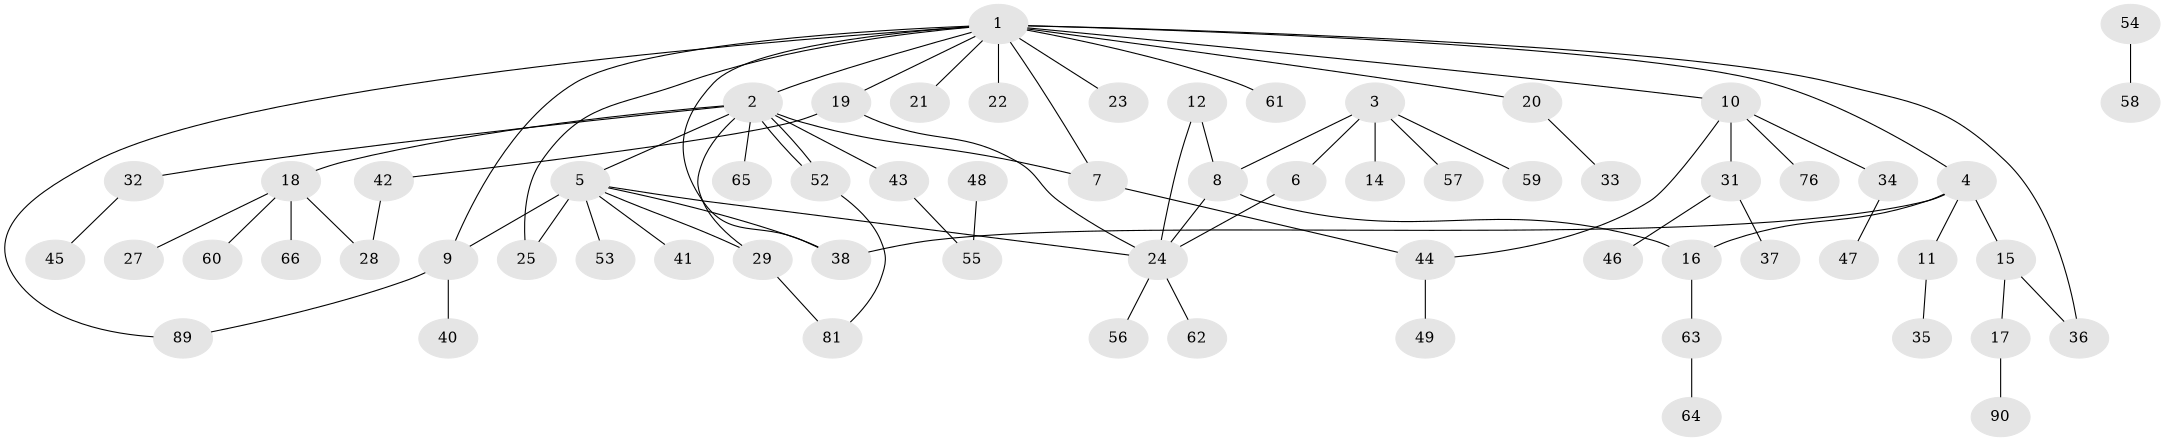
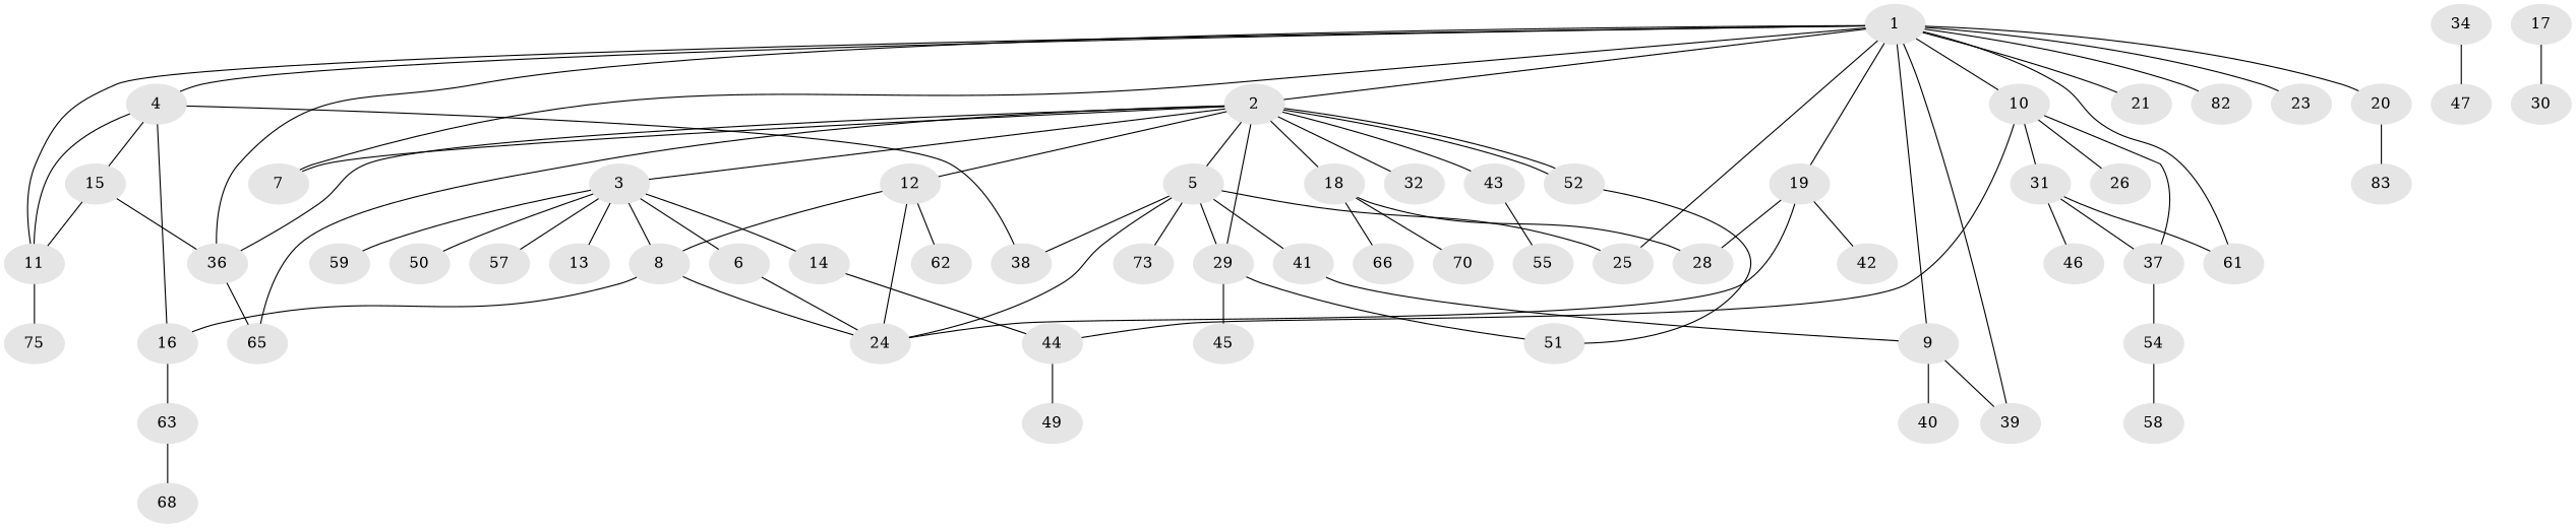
  graph {
    node [color=gray90 style=filled]
    1
    2
    4
    7
    9
    10
    19
    21
-   22
+   22 [label=82]
    23
    25
    36
    38
-   39 [label=89]
+   39
    61
    20
    3
    5
    12
    18
    29
    32
    43
    52
    65
    11
    15
    16
    44
    40
-   26 [label=76]
+   26
    31
    34
    24
    28
    42
    8
    6
+   13
    14
+   50
    57
    59
    41
-   53
+   53 [label=73]
    62
-   27
-   60
+   60 [label=70]
    66
-   33
-   51 [label=81]
+   33 [label=83]
+   51
    45
    55
-   35
+   35 [label=75]
    17
    63
-   56
    49
    37
    46
    47
-   30 [label=90]
-   64
+   30
+   64 [label=68]
    54
    58
-   48
    1 -- 2
    1 -- 4
    1 -- 7
    1 -- 9
    1 -- 10
    1 -- 19
    1 -- 21
    1 -- 22
    1 -- 23
    1 -- 25
    1 -- 36
-   1 -- 38
+   1 -- 11
    1 -- 39
    1 -- 61
    1 -- 20
    2 -- 7
+   2 -- 36
+   2 -- 3
    2 -- 5
+   2 -- 12
    2 -- 18
    2 -- 29
    2 -- 32
    2 -- 43
    2 -- 52
    2 -- 52
    2 -- 65
    4 -- 38
    4 -- 11
    4 -- 15
    4 -- 16
-   7 -- 44
+   14 -- 44
    9 -- 39
    9 -- 40
    10 -- 44
    10 -- 26
    10 -- 31
-   10 -- 34
+   10 -- 37
    19 -- 24
-   42 -- 28
+   19 -- 28
    19 -- 42
+   36 -- 65
    20 -- 33
    3 -- 8
    3 -- 6
+   3 -- 13
    3 -- 14
+   3 -- 50
    3 -- 57
    3 -- 59
-   5 -- 9
+   41 -- 9
    5 -- 25
    5 -- 38
    5 -- 29
    5 -- 24
    5 -- 41
    5 -- 53
    12 -- 24
    12 -- 8
-   24 -- 62
+   12 -- 62
    18 -- 28
-   18 -- 27
    18 -- 60
    18 -- 66
    29 -- 51
-   32 -- 45
+   29 -- 45
    43 -- 55
    52 -- 51
    11 -- 35
    15 -- 36
-   15 -- 17
+   15 -- 11
    16 -- 63
    44 -- 49
+   31 -- 61
    31 -- 37
    31 -- 46
    34 -- 47
-   24 -- 56
    8 -- 16
    8 -- 24
    6 -- 24
    17 -- 30
    63 -- 64
+   37 -- 54
    54 -- 58
-   48 -- 55
  }
